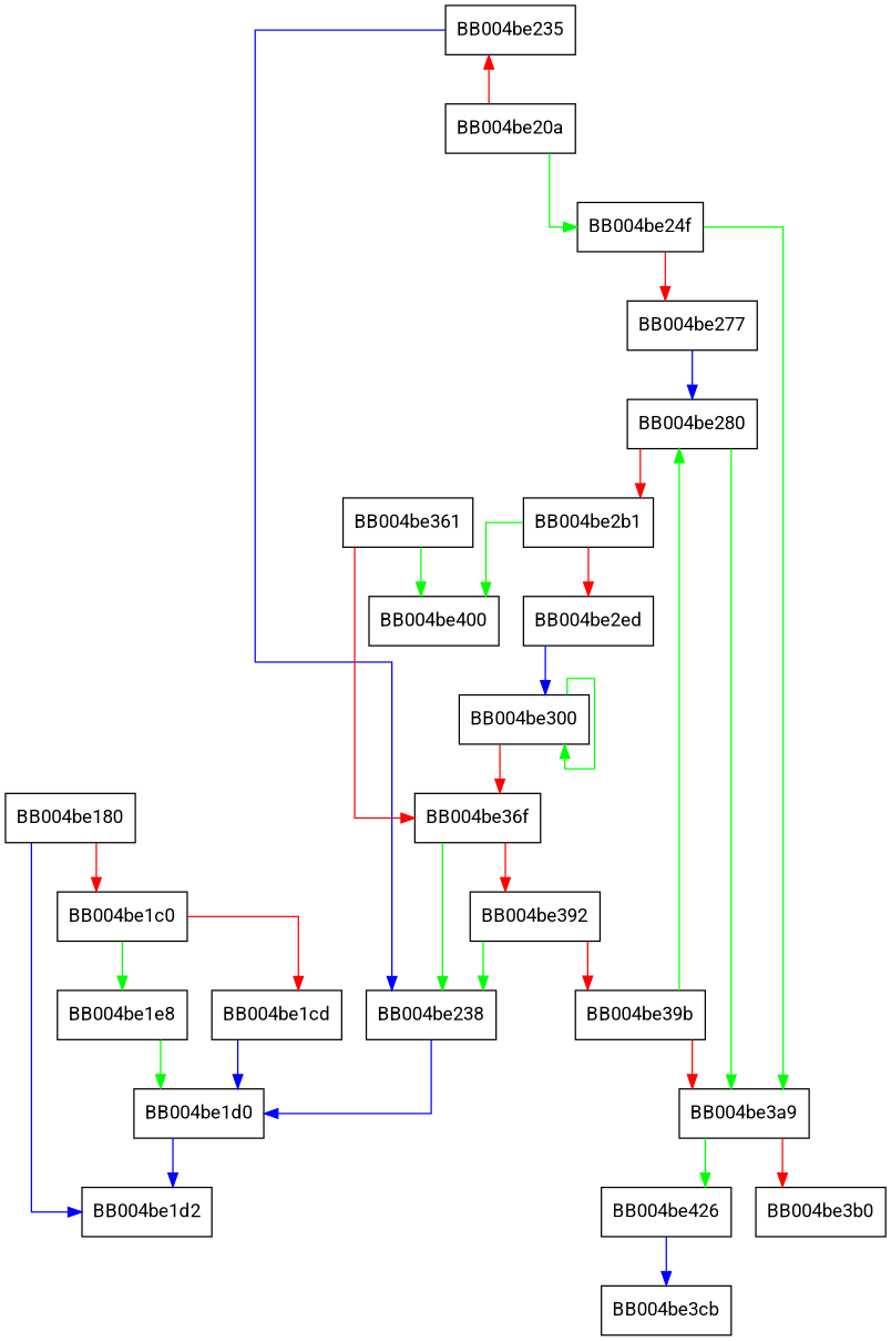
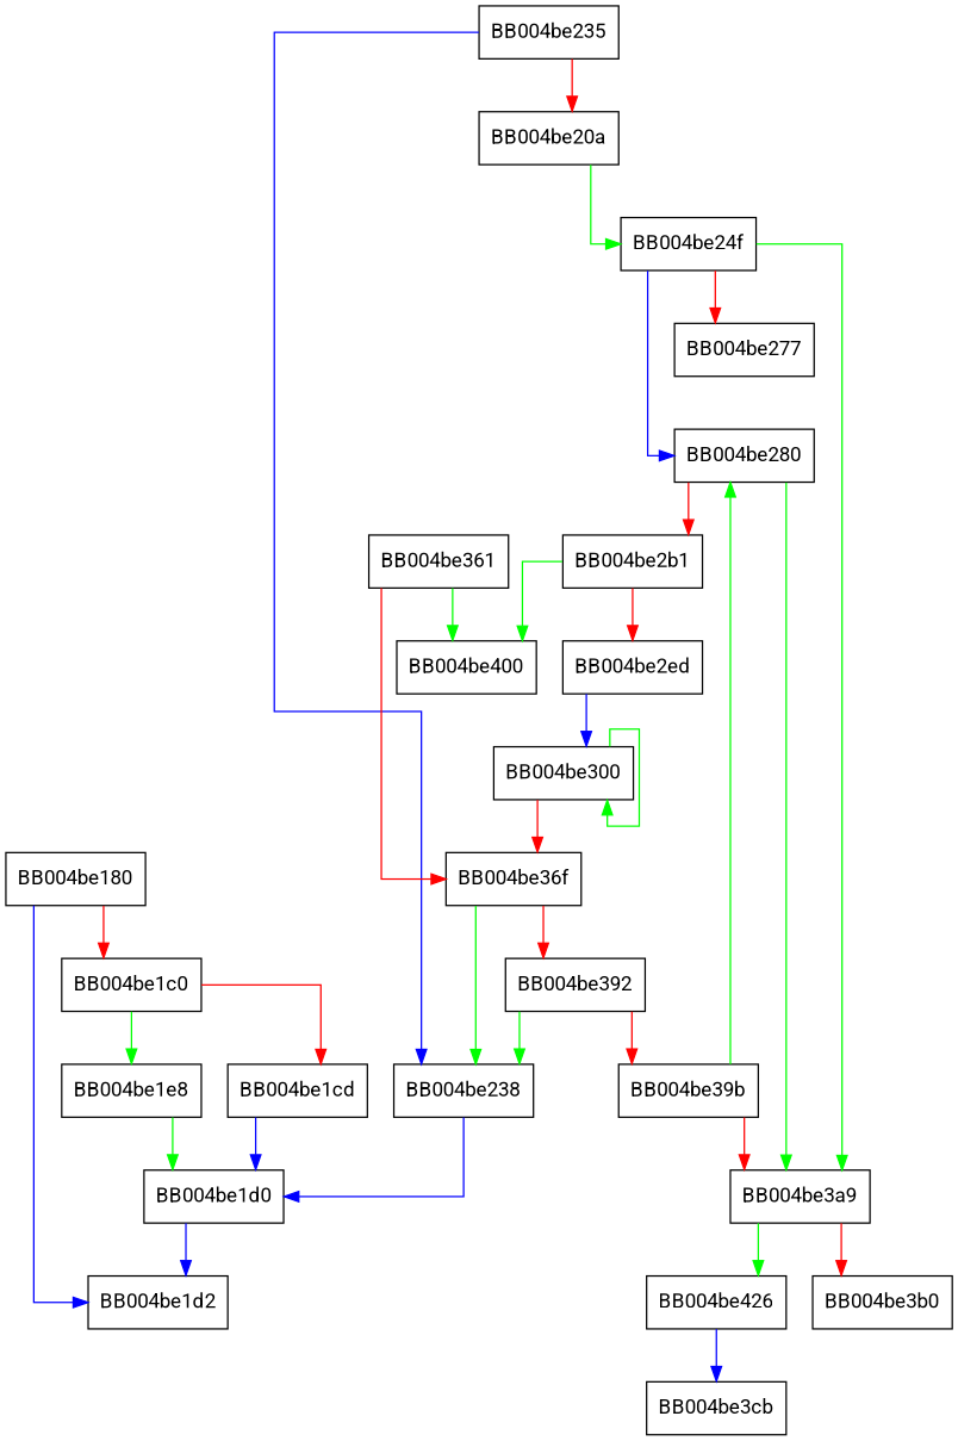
  digraph {
    fontname=Roboto
    splines=ortho
    node [fontname=Roboto shape=box]
    edge [color=red fontname=Roboto]
    BB004be180
    BB004be1d2
    BB004be1c0
    BB004be1e8
    BB004be1cd
    BB004be1d0
    BB004be20a
    BB004be24f
    BB004be235
    BB004be3a9
    BB004be277
    BB004be238
    BB004be426
    BB004be3b0
    BB004be280
    BB004be3cb
    BB004be2b1
    BB004be400
    BB004be2ed
    BB004be300
    BB004be36f
    BB004be361
    BB004be392
    BB004be39b
    BB004be180 -> BB004be1d2 [color=blue]
    BB004be180 -> BB004be1c0
    BB004be1c0 -> BB004be1e8 [color=green]
    BB004be1c0 -> BB004be1cd
    BB004be1e8 -> BB004be1d0 [color=green]
    BB004be1cd -> BB004be1d0 [color=blue]
    BB004be1d0 -> BB004be1d2 [color=blue]
    BB004be20a -> BB004be24f [color=green]
-   BB004be20a -> BB004be235
+   BB004be235 -> BB004be20a
    BB004be24f -> BB004be3a9 [color=green]
    BB004be24f -> BB004be277
    BB004be235 -> BB004be238 [color=blue]
    BB004be3a9 -> BB004be426 [color=green]
    BB004be3a9 -> BB004be3b0
-   BB004be277 -> BB004be280 [color=blue]
+   BB004be24f -> BB004be280 [color=blue]
    BB004be238 -> BB004be1d0 [color=blue]
    BB004be426 -> BB004be3cb [color=blue]
    BB004be280 -> BB004be3a9 [color=green]
    BB004be280 -> BB004be2b1
    BB004be2b1 -> BB004be400 [color=green]
    BB004be2b1 -> BB004be2ed
    BB004be2ed -> BB004be300 [color=blue]
    BB004be300 -> BB004be300 [color=green]
    BB004be300 -> BB004be36f
    BB004be36f -> BB004be238 [color=green]
    BB004be36f -> BB004be392
    BB004be361 -> BB004be400 [color=green]
    BB004be361 -> BB004be36f
    BB004be392 -> BB004be238 [color=green]
    BB004be392 -> BB004be39b
    BB004be39b -> BB004be3a9
    BB004be39b -> BB004be280 [color=green]
  }
